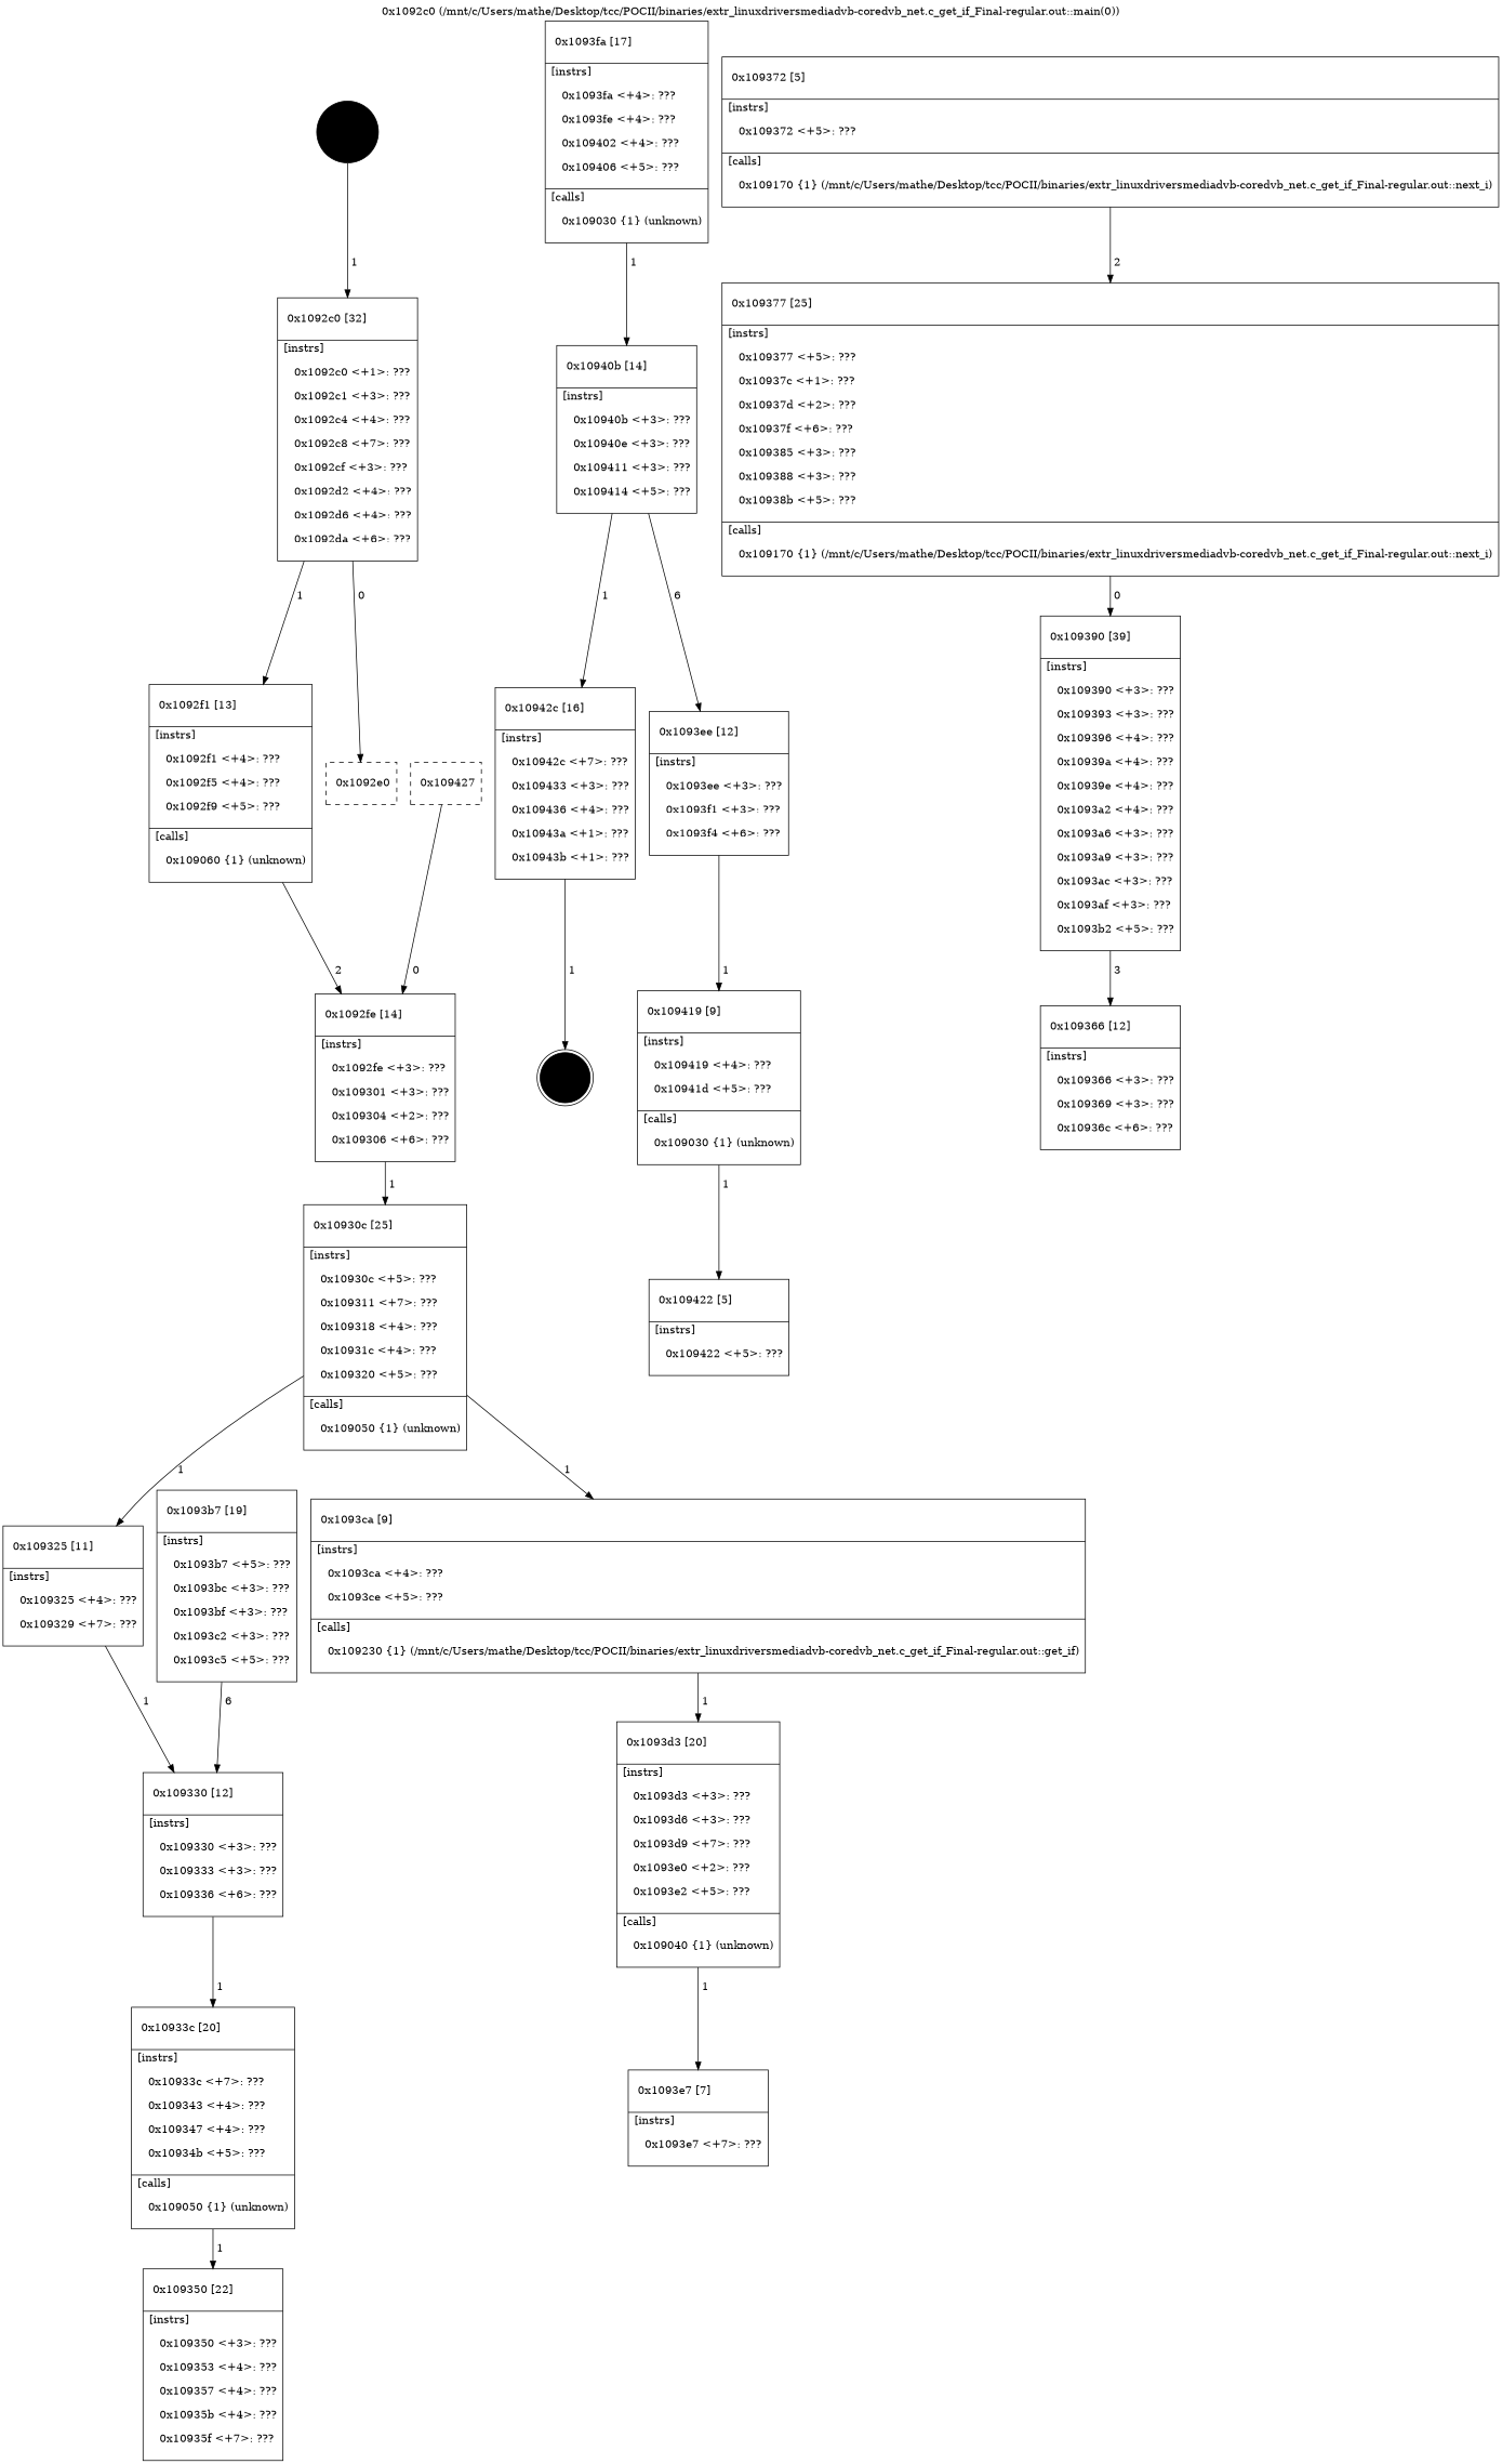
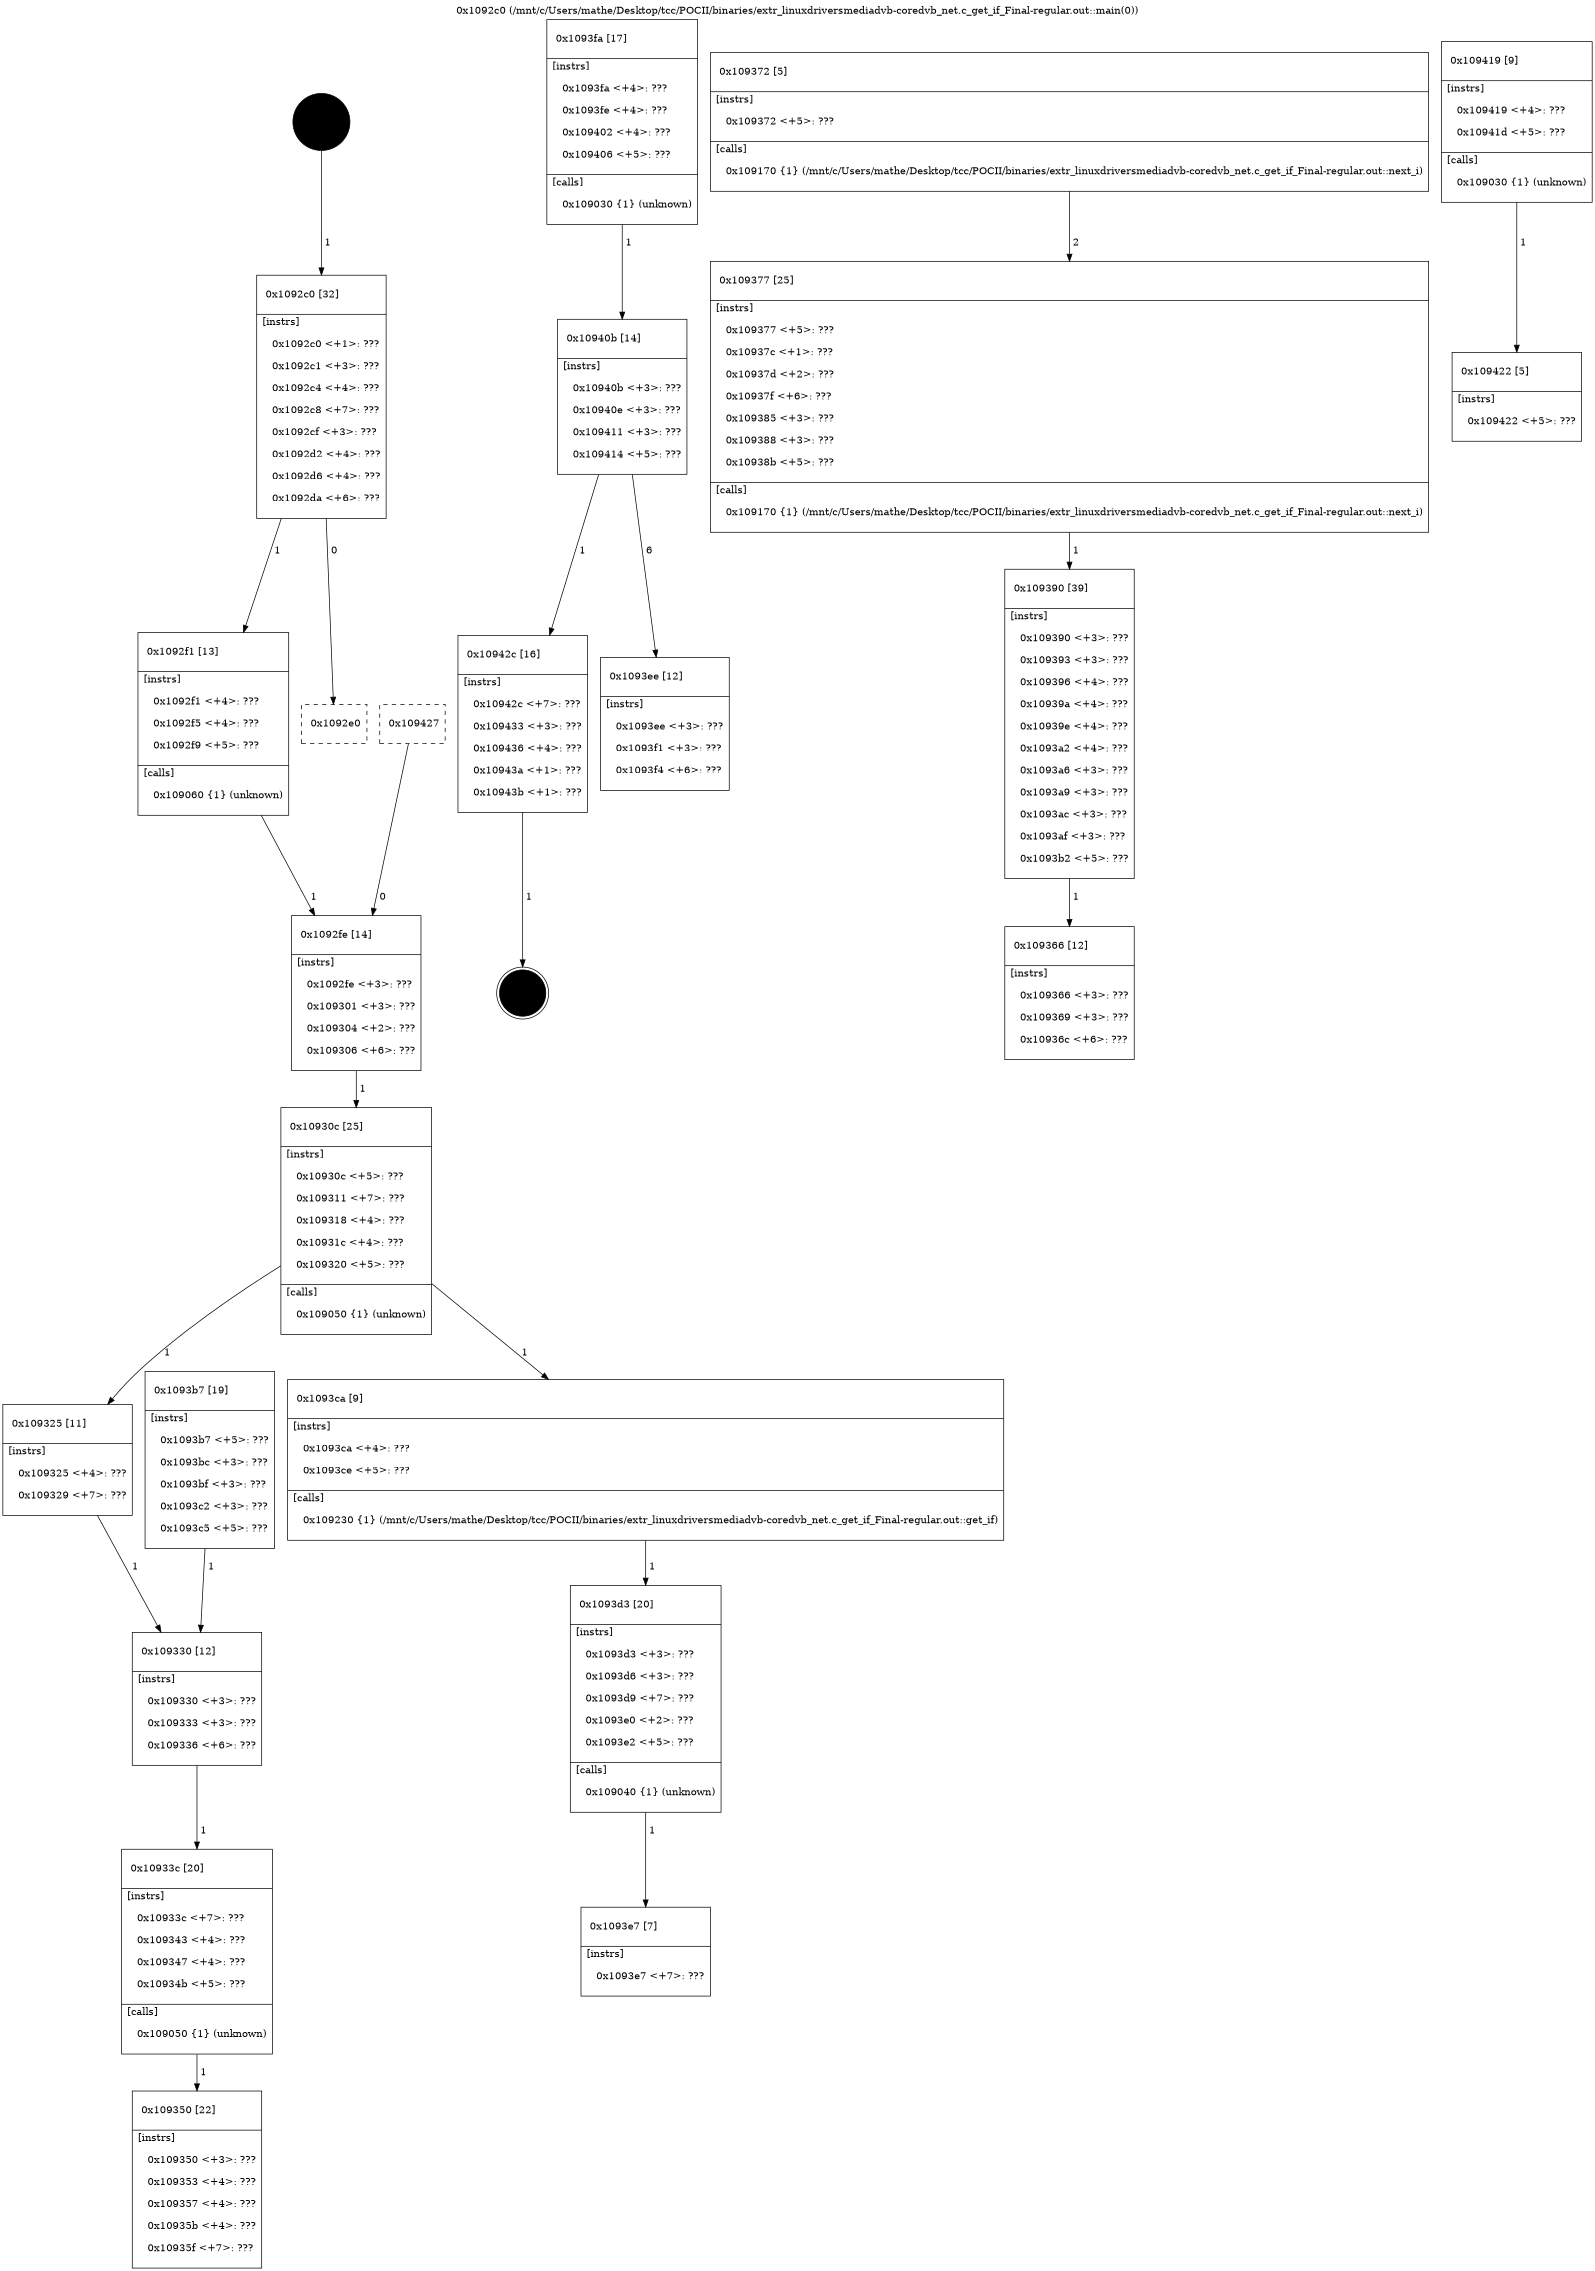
  digraph {
    label="0x1092c0 (/mnt/c/Users/mathe/Desktop/tcc/POCII/binaries/extr_linuxdriversmediadvb-coredvb_net.c_get_if_Final-regular.out::main(0))"
    labelloc=t
    node [shape=record]
    Entry [fillcolor=black height=0.3 shape=circle style=filled width=0.3]
    n2 [label="{\n     0x1092c0 [32]\l\n     | [instrs]\l\n     &nbsp;&nbsp;0x1092c0 \<+1\>: ???\l\n     &nbsp;&nbsp;0x1092c1 \<+3\>: ???\l\n     &nbsp;&nbsp;0x1092c4 \<+4\>: ???\l\n     &nbsp;&nbsp;0x1092c8 \<+7\>: ???\l\n     &nbsp;&nbsp;0x1092cf \<+3\>: ???\l\n     &nbsp;&nbsp;0x1092d2 \<+4\>: ???\l\n     &nbsp;&nbsp;0x1092d6 \<+4\>: ???\l\n     &nbsp;&nbsp;0x1092da \<+6\>: ???\l\n  }"]
    n3 [label="{\n     0x1092f1 [13]\l\n     | [instrs]\l\n     &nbsp;&nbsp;0x1092f1 \<+4\>: ???\l\n     &nbsp;&nbsp;0x1092f5 \<+4\>: ???\l\n     &nbsp;&nbsp;0x1092f9 \<+5\>: ???\l\n     | [calls]\l\n     &nbsp;&nbsp;0x109060 \{1\} (unknown)\l\n  }"]
    n4 [label="{\n     0x1092e0\l\n  }" style=dashed]
    n5 [label="{\n     0x1092fe [14]\l\n     | [instrs]\l\n     &nbsp;&nbsp;0x1092fe \<+3\>: ???\l\n     &nbsp;&nbsp;0x109301 \<+3\>: ???\l\n     &nbsp;&nbsp;0x109304 \<+2\>: ???\l\n     &nbsp;&nbsp;0x109306 \<+6\>: ???\l\n  }"]
    n6 [label="{\n     0x10930c [25]\l\n     | [instrs]\l\n     &nbsp;&nbsp;0x10930c \<+5\>: ???\l\n     &nbsp;&nbsp;0x109311 \<+7\>: ???\l\n     &nbsp;&nbsp;0x109318 \<+4\>: ???\l\n     &nbsp;&nbsp;0x10931c \<+4\>: ???\l\n     &nbsp;&nbsp;0x109320 \<+5\>: ???\l\n     | [calls]\l\n     &nbsp;&nbsp;0x109050 \{1\} (unknown)\l\n  }"]
    n7 [label="{\n     0x109427\l\n  }" style=dashed]
    n8 [label="{\n     0x109325 [11]\l\n     | [instrs]\l\n     &nbsp;&nbsp;0x109325 \<+4\>: ???\l\n     &nbsp;&nbsp;0x109329 \<+7\>: ???\l\n  }"]
    n9 [label="{\n     0x1093ca [9]\l\n     | [instrs]\l\n     &nbsp;&nbsp;0x1093ca \<+4\>: ???\l\n     &nbsp;&nbsp;0x1093ce \<+5\>: ???\l\n     | [calls]\l\n     &nbsp;&nbsp;0x109230 \{1\} (/mnt/c/Users/mathe/Desktop/tcc/POCII/binaries/extr_linuxdriversmediadvb-coredvb_net.c_get_if_Final-regular.out::get_if)\l\n  }"]
    n10 [label="{\n     0x109330 [12]\l\n     | [instrs]\l\n     &nbsp;&nbsp;0x109330 \<+3\>: ???\l\n     &nbsp;&nbsp;0x109333 \<+3\>: ???\l\n     &nbsp;&nbsp;0x109336 \<+6\>: ???\l\n  }"]
    Exit [fillcolor=black height=0.3 peripheries=2 shape=circle style=filled width=0.3]
    n12 [label="{\n     0x10933c [20]\l\n     | [instrs]\l\n     &nbsp;&nbsp;0x10933c \<+7\>: ???\l\n     &nbsp;&nbsp;0x109343 \<+4\>: ???\l\n     &nbsp;&nbsp;0x109347 \<+4\>: ???\l\n     &nbsp;&nbsp;0x10934b \<+5\>: ???\l\n     | [calls]\l\n     &nbsp;&nbsp;0x109050 \{1\} (unknown)\l\n  }"]
    n13 [label="{\n     0x1093d3 [20]\l\n     | [instrs]\l\n     &nbsp;&nbsp;0x1093d3 \<+3\>: ???\l\n     &nbsp;&nbsp;0x1093d6 \<+3\>: ???\l\n     &nbsp;&nbsp;0x1093d9 \<+7\>: ???\l\n     &nbsp;&nbsp;0x1093e0 \<+2\>: ???\l\n     &nbsp;&nbsp;0x1093e2 \<+5\>: ???\l\n     | [calls]\l\n     &nbsp;&nbsp;0x109040 \{1\} (unknown)\l\n  }"]
    n14 [label="{\n     0x109350 [22]\l\n     | [instrs]\l\n     &nbsp;&nbsp;0x109350 \<+3\>: ???\l\n     &nbsp;&nbsp;0x109353 \<+4\>: ???\l\n     &nbsp;&nbsp;0x109357 \<+4\>: ???\l\n     &nbsp;&nbsp;0x10935b \<+4\>: ???\l\n     &nbsp;&nbsp;0x10935f \<+7\>: ???\l\n  }"]
    n15 [label="{\n     0x1093e7 [7]\l\n     | [instrs]\l\n     &nbsp;&nbsp;0x1093e7 \<+7\>: ???\l\n  }"]
    n16 [label="{\n     0x109366 [12]\l\n     | [instrs]\l\n     &nbsp;&nbsp;0x109366 \<+3\>: ???\l\n     &nbsp;&nbsp;0x109369 \<+3\>: ???\l\n     &nbsp;&nbsp;0x10936c \<+6\>: ???\l\n  }"]
    n17 [label="{\n     0x1093b7 [19]\l\n     | [instrs]\l\n     &nbsp;&nbsp;0x1093b7 \<+5\>: ???\l\n     &nbsp;&nbsp;0x1093bc \<+3\>: ???\l\n     &nbsp;&nbsp;0x1093bf \<+3\>: ???\l\n     &nbsp;&nbsp;0x1093c2 \<+3\>: ???\l\n     &nbsp;&nbsp;0x1093c5 \<+5\>: ???\l\n  }"]
    n18 [label="{\n     0x109372 [5]\l\n     | [instrs]\l\n     &nbsp;&nbsp;0x109372 \<+5\>: ???\l\n     | [calls]\l\n     &nbsp;&nbsp;0x109170 \{1\} (/mnt/c/Users/mathe/Desktop/tcc/POCII/binaries/extr_linuxdriversmediadvb-coredvb_net.c_get_if_Final-regular.out::next_i)\l\n  }"]
    n19 [label="{\n     0x109377 [25]\l\n     | [instrs]\l\n     &nbsp;&nbsp;0x109377 \<+5\>: ???\l\n     &nbsp;&nbsp;0x10937c \<+1\>: ???\l\n     &nbsp;&nbsp;0x10937d \<+2\>: ???\l\n     &nbsp;&nbsp;0x10937f \<+6\>: ???\l\n     &nbsp;&nbsp;0x109385 \<+3\>: ???\l\n     &nbsp;&nbsp;0x109388 \<+3\>: ???\l\n     &nbsp;&nbsp;0x10938b \<+5\>: ???\l\n     | [calls]\l\n     &nbsp;&nbsp;0x109170 \{1\} (/mnt/c/Users/mathe/Desktop/tcc/POCII/binaries/extr_linuxdriversmediadvb-coredvb_net.c_get_if_Final-regular.out::next_i)\l\n  }"]
    n20 [label="{\n     0x109390 [39]\l\n     | [instrs]\l\n     &nbsp;&nbsp;0x109390 \<+3\>: ???\l\n     &nbsp;&nbsp;0x109393 \<+3\>: ???\l\n     &nbsp;&nbsp;0x109396 \<+4\>: ???\l\n     &nbsp;&nbsp;0x10939a \<+4\>: ???\l\n     &nbsp;&nbsp;0x10939e \<+4\>: ???\l\n     &nbsp;&nbsp;0x1093a2 \<+4\>: ???\l\n     &nbsp;&nbsp;0x1093a6 \<+3\>: ???\l\n     &nbsp;&nbsp;0x1093a9 \<+3\>: ???\l\n     &nbsp;&nbsp;0x1093ac \<+3\>: ???\l\n     &nbsp;&nbsp;0x1093af \<+3\>: ???\l\n     &nbsp;&nbsp;0x1093b2 \<+5\>: ???\l\n  }"]
    n21 [label="{\n     0x10942c [16]\l\n     | [instrs]\l\n     &nbsp;&nbsp;0x10942c \<+7\>: ???\l\n     &nbsp;&nbsp;0x109433 \<+3\>: ???\l\n     &nbsp;&nbsp;0x109436 \<+4\>: ???\l\n     &nbsp;&nbsp;0x10943a \<+1\>: ???\l\n     &nbsp;&nbsp;0x10943b \<+1\>: ???\l\n  }"]
    n22 [label="{\n     0x1093ee [12]\l\n     | [instrs]\l\n     &nbsp;&nbsp;0x1093ee \<+3\>: ???\l\n     &nbsp;&nbsp;0x1093f1 \<+3\>: ???\l\n     &nbsp;&nbsp;0x1093f4 \<+6\>: ???\l\n  }"]
    n23 [label="{\n     0x109419 [9]\l\n     | [instrs]\l\n     &nbsp;&nbsp;0x109419 \<+4\>: ???\l\n     &nbsp;&nbsp;0x10941d \<+5\>: ???\l\n     | [calls]\l\n     &nbsp;&nbsp;0x109030 \{1\} (unknown)\l\n  }"]
    n24 [label="{\n     0x109422 [5]\l\n     | [instrs]\l\n     &nbsp;&nbsp;0x109422 \<+5\>: ???\l\n  }"]
    n25 [label="{\n     0x1093fa [17]\l\n     | [instrs]\l\n     &nbsp;&nbsp;0x1093fa \<+4\>: ???\l\n     &nbsp;&nbsp;0x1093fe \<+4\>: ???\l\n     &nbsp;&nbsp;0x109402 \<+4\>: ???\l\n     &nbsp;&nbsp;0x109406 \<+5\>: ???\l\n     | [calls]\l\n     &nbsp;&nbsp;0x109030 \{1\} (unknown)\l\n  }"]
    n26 [label="{\n     0x10940b [14]\l\n     | [instrs]\l\n     &nbsp;&nbsp;0x10940b \<+3\>: ???\l\n     &nbsp;&nbsp;0x10940e \<+3\>: ???\l\n     &nbsp;&nbsp;0x109411 \<+3\>: ???\l\n     &nbsp;&nbsp;0x109414 \<+5\>: ???\l\n  }"]
    Entry -> n2 [label=" 1"]
    n2 -> n3 [label=" 1"]
    n2 -> n4 [label=" 0"]
-   n3 -> n5 [label=" 2"]
+   n3 -> n5 [label=" 1"]
    n5 -> n6 [label=" 1"]
    n6 -> n8 [label=" 1"]
    n6 -> n9 [label=" 1"]
    n7 -> n5 [label=" 0"]
    n8 -> n10 [label=" 1"]
    n9 -> n13 [label=" 1"]
    n10 -> n12 [label=" 1"]
    n12 -> n14 [label=" 1"]
    n13 -> n15 [label=" 1"]
-   n17 -> n10 [label=" 6"]
+   n17 -> n10 [label=" 1"]
    n18 -> n19 [label=" 2"]
-   n19 -> n20 [label=" 0"]
-   n20 -> n16 [label=" 3"]
+   n19 -> n20 [label=" 1"]
+   n20 -> n16 [label=" 1"]
    n21 -> Exit [label=" 1"]
-   n22 -> n23 [label=" 1"]
    n23 -> n24 [label=" 1"]
    n25 -> n26 [label=" 1"]
    n26 -> n21 [label=" 1"]
    n26 -> n22 [label=" 6"]
  }
